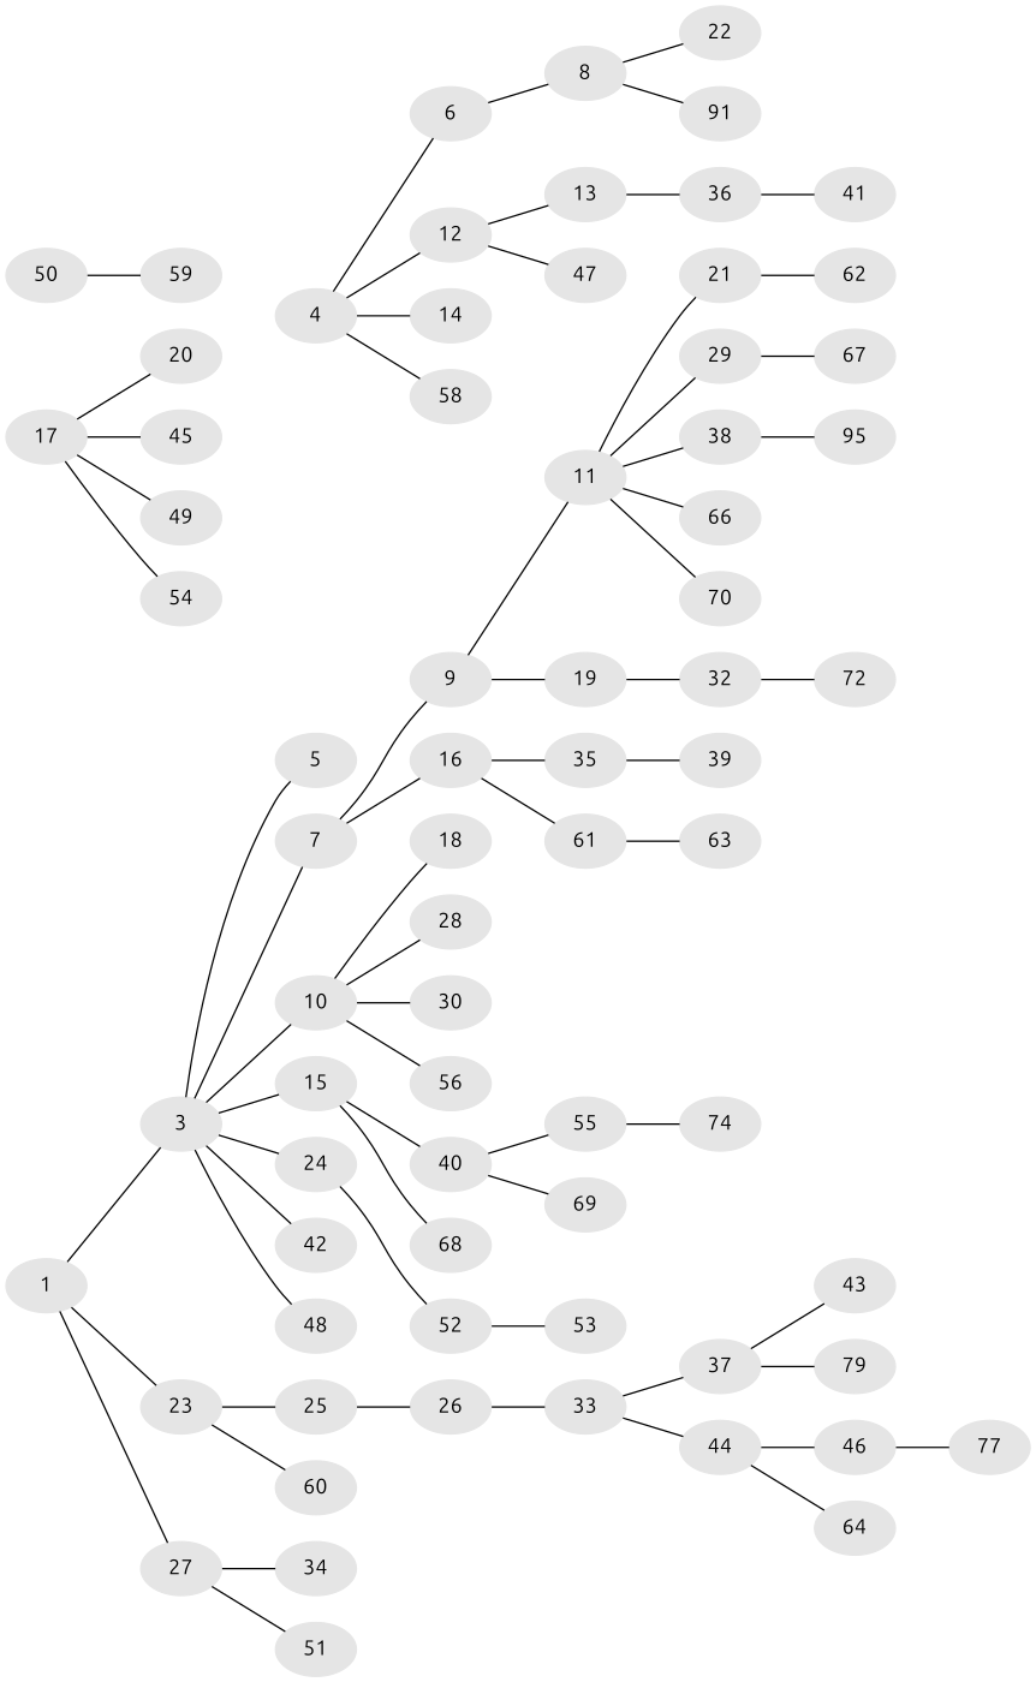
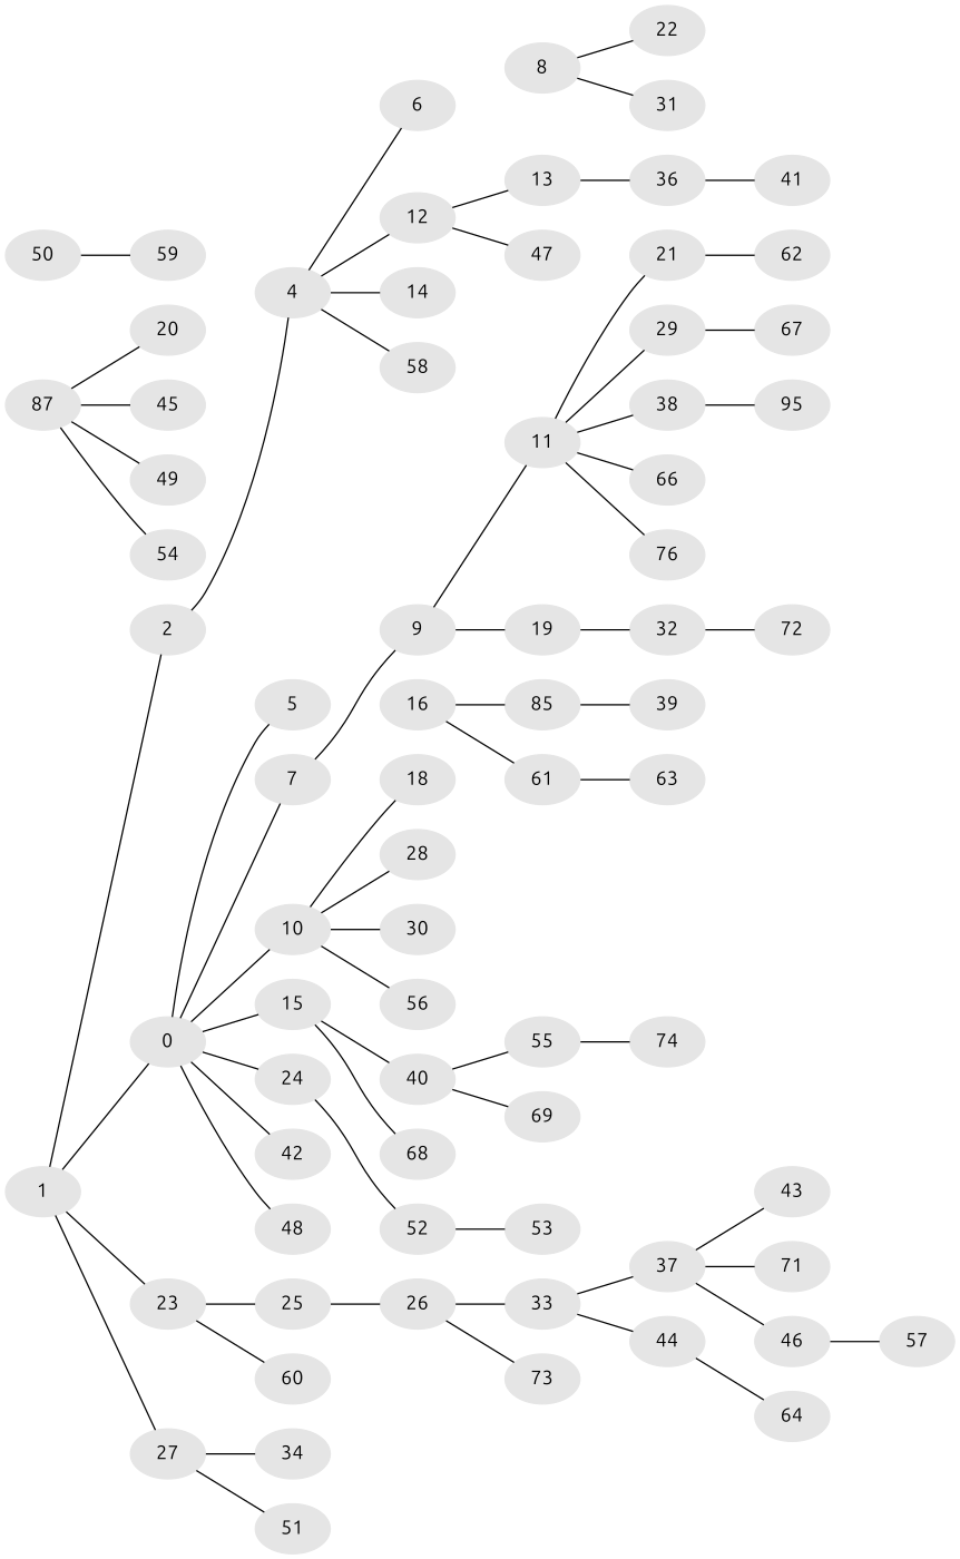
  graph {
    fontname=Ubuntu
    rankdir=LR
    node [color=gray90 fontname=Ubuntu style=filled]
    edge [fontname=Ubuntu weight=1.0]
    1
-   3
+   2
+   3 [label=0]
    23
    27
    4
    5
    7
    10
    15
    24
    42
    48
    25
    60
    34
    51
    6
    12
    14
    58
    9
    16
    18
    28
    30
    56
    40
    68
    52
    8
    13
    47
    22
-   31 [label=91]
+   31
    11
    19
-   35
+   35 [label=85]
    61
    21
    29
    38
    66
-   70
+   70 [label=76]
    32
    72
    62
    67
    n49 [label=95]
    36
    41
-   17
+   17 [label=87]
    20
    45
    49
    54
    55
    69
    39
    63
    50
    59
    26
    53
    33
+   73
    37
    44
    43
    46
-   71 [label=79]
+   71
    64
-   57 [label=77]
+   57
    74
+   1 -- 2
    1 -- 3
    1 -- 23
    1 -- 27
+   2 -- 4
    3 -- 5
    3 -- 7
    3 -- 10
    3 -- 15
    3 -- 24
    3 -- 42
    3 -- 48
    23 -- 25
    23 -- 60
    27 -- 34
    27 -- 51
    4 -- 6
    4 -- 12
    4 -- 14
    4 -- 58
    7 -- 9
-   7 -- 16
    10 -- 18
    10 -- 28
    10 -- 30
    10 -- 56
    15 -- 40
    15 -- 68
    24 -- 52
    25 -- 26
-   6 -- 8
    12 -- 13
    12 -- 47
    9 -- 11
    9 -- 19
    16 -- 35 [weight=2.0]
    16 -- 61
    40 -- 55
    40 -- 69
    52 -- 53
    8 -- 22 [weight=2.0]
    8 -- 31
    13 -- 36
    11 -- 21
    11 -- 29
    11 -- 38
    11 -- 66
    11 -- 70
    19 -- 32
    35 -- 39 [weight=2.0]
    61 -- 63
    21 -- 62
    29 -- 67
    38 -- n49
    32 -- 72
    36 -- 41
    17 -- 20 [weight=2.0]
    17 -- 45
    17 -- 49
    17 -- 54
    55 -- 74
    50 -- 59
    26 -- 33
+   26 -- 73
    33 -- 37
    33 -- 44
    37 -- 43
-   44 -- 46
+   37 -- 46
    37 -- 71
    44 -- 64
    46 -- 57
  }
